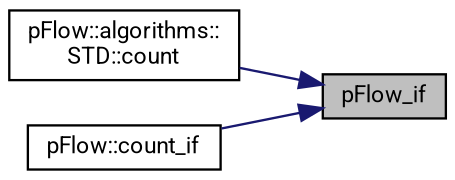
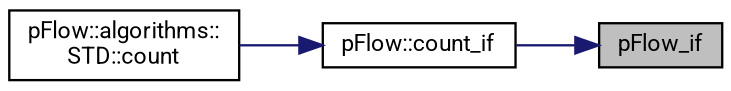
  digraph {
    fontname=Roboto
    rankdir=RL
    node [color=black fillcolor=white fontname=Roboto fontsize=10 shape=record style=filled]
    edge [color=midnightblue dir=back fontname=Roboto fontsize=10 labelfontname=Helvetica labelfontsize=10 style=solid]
    n1 [fillcolor=grey75 fontcolor=black height=0.2 label=pFlow_if width=0.4]
    n2 [height=0.2 label="pFlow::algorithms::\lSTD::count" width=0.4]
    n3 [height=0.2 label="pFlow::count_if" width=0.4]
-   n1 -> n2
+   n3 -> n2
    n1 -> n3
  }
